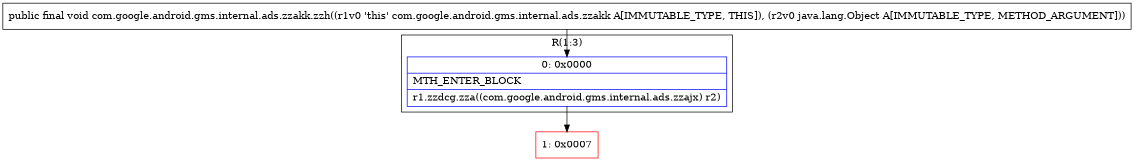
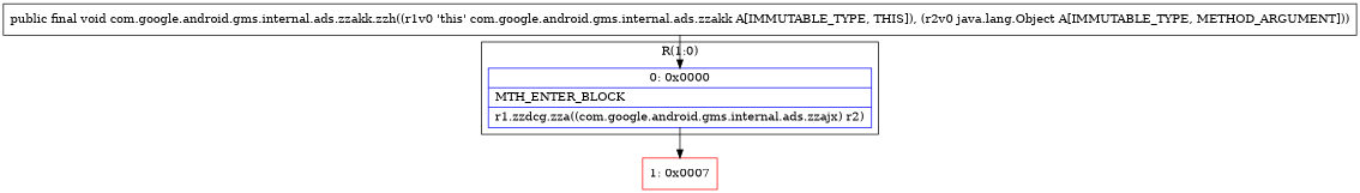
  digraph {
    node [shape=record]
    n1 [color=blue label="{0\:\ 0x0000|MTH_ENTER_BLOCK\l|r1.zzdcg.zza((com.google.android.gms.internal.ads.zzajx) r2)\l}"]
    n2 [color=red label="{1\:\ 0x0007}"]
    n3 [label="{public final void com.google.android.gms.internal.ads.zzakk.zzh((r1v0 'this' com.google.android.gms.internal.ads.zzakk A[IMMUTABLE_TYPE, THIS]), (r2v0 java.lang.Object A[IMMUTABLE_TYPE, METHOD_ARGUMENT])) }"]
    subgraph cluster_1 {
-     label="R(1:3)"
+     label="R(1:0)"
      n1
    }
    n1 -> n2
    n3 -> n1
  }
